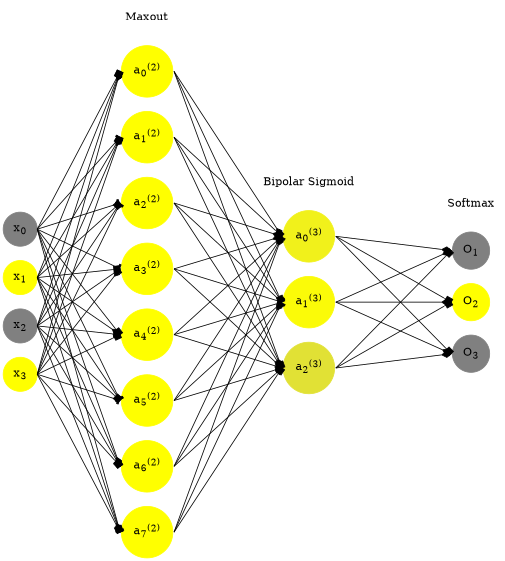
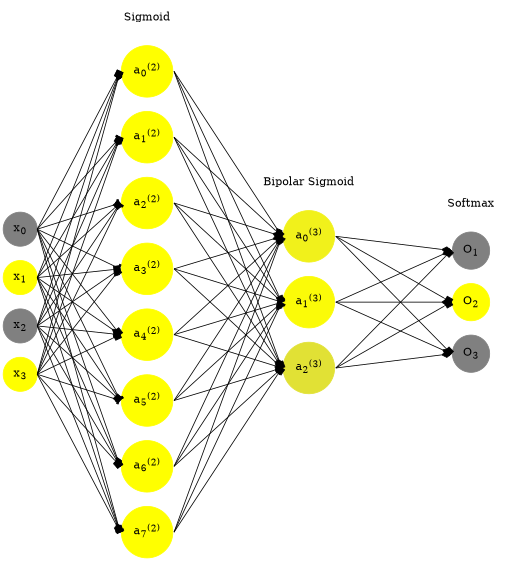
  digraph {
    rankdir=LR
    ranksep=1.4
    splines=false
    node [color="0.1667, 1.686118, 1.343059" fillcolor="0.1667, 1.686118, 1.343059" shape=circle style=filled]
    edge [headport=w style=solid tailport=e arrowhead=box]
    n1 [color="0.1667, 0.0, 0.5" fillcolor="0.1667, 0.0, 0.5" label=<x<sub>0</sub>>]
    n2 [color="0.1667, 1.0, 1.0" fillcolor="0.1667, 1.0, 1.0" label=<x<sub>1</sub>>]
    n3 [color="0.1667, 0.0, 0.5" fillcolor="0.1667, 0.0, 0.5" label=<x<sub>2</sub>>]
    n4 [color="0.1667, 1.0, 1.0" fillcolor="0.1667, 1.0, 1.0" label=<x<sub>3</sub>>]
    n5 [color="0.1667, 1.640897, 1.320449" fillcolor="0.1667, 1.640897, 1.320449" label=<a<sub>0</sub><sup>(2)</sup>>]
    n6 [label=<a<sub>1</sub><sup>(2)</sup>>]
    n7 [label=<a<sub>2</sub><sup>(2)</sup>>]
    n8 [label=<a<sub>3</sub><sup>(2)</sup>>]
    n9 [label=<a<sub>4</sub><sup>(2)</sup>>]
    n10 [label=<a<sub>5</sub><sup>(2)</sup>>]
    n11 [label=<a<sub>6</sub><sup>(2)</sup>>]
    n12 [label=<a<sub>7</sub><sup>(2)</sup>>]
    n13 [color="0.1667, 0.886475, 0.943238" fillcolor="0.1667, 0.886475, 0.943238" label=<a<sub>0</sub><sup>(3)</sup>>]
    n14 [color="0.1667, 0.967217, 0.983609" fillcolor="0.1667, 0.967217, 0.983609" label=<a<sub>1</sub><sup>(3)</sup>>]
    n15 [color="0.1667, 0.763527, 0.881763" fillcolor="0.1667, 0.763527, 0.881763" label=<a<sub>2</sub><sup>(3)</sup>>]
    n16 [color="0.1667, 0.0, 0.5" fillcolor="0.1667, 0.0, 0.5" label=<O<sub>1</sub>>]
    n17 [color="0.1667, 1.0, 1.0" fillcolor="0.1667, 1.0, 1.0" label=<O<sub>2</sub>>]
    n18 [color="0.1667, 0.0, 0.5" fillcolor="0.1667, 0.0, 0.5" label=<O<sub>3</sub>>]
-   n19 [label=Maxout shape=plaintext color=blue fillcolor="" style=""]
+   n19 [label=Sigmoid shape=plaintext color=blue fillcolor="" style=""]
    n20 [label="Bipolar Sigmoid" shape=plaintext color=blue fillcolor="" style=""]
    n21 [label=Softmax shape=plaintext color=brown fillcolor="" style=""]
    subgraph sub_1 {
      n1
    }
    subgraph sub_2 {
      n2
    }
    subgraph sub_3 {
      n3
    }
    subgraph sub_4 {
      n4
    }
    subgraph sub_5 {
      n5
    }
    subgraph sub_6 {
      n6
    }
    subgraph sub_7 {
      n7
    }
    subgraph sub_8 {
      n8
    }
    subgraph sub_9 {
      n9
    }
    subgraph sub_10 {
      n10
    }
    subgraph sub_11 {
      n11
    }
    subgraph sub_12 {
      n12
    }
    subgraph sub_13 {
      n13
    }
    subgraph sub_14 {
      n14
    }
    subgraph sub_15 {
      n15
    }
    subgraph sub_16 {
      n16
    }
    subgraph sub_17 {
      n17
    }
    subgraph sub_18 {
      n18
    }
    subgraph sub_19 {
      rank=same
      n1
      n2
      n3
      n4
    }
    subgraph sub_20 {
      rank=same
      n5
      n6
      n7
      n8
      n9
      n10
      n11
      n12
    }
    subgraph sub_21 {
      rank=same
      n13
      n14
      n15
    }
    subgraph sub_22 {
      rank=same
      n16
      n17
      n18
    }
    subgraph sub_23 {
      rank=same
      n5
      n19
    }
    subgraph sub_24 {
      rank=same
      n13
      n20
    }
    subgraph sub_25 {
      rank=same
      n16
      n21
    }
    n1 -> n2 [style=invis arrowhead=""]
    n1 -> n5
    n1 -> n6 [arrowhead=tee]
    n1 -> n7 [arrowhead=tee]
    n1 -> n8 [arrowhead=tee]
    n1 -> n9
    n1 -> n10 [arrowhead=tee]
    n1 -> n11 [arrowhead=diamond]
    n1 -> n12 [arrowhead=tee]
    n2 -> n3 [style=invis arrowhead=""]
    n2 -> n5
    n2 -> n6
    n2 -> n7
    n2 -> n8
    n2 -> n9 [arrowhead=diamond]
    n2 -> n10 [arrowhead=tee]
    n2 -> n11 [arrowhead=diamond]
    n2 -> n12
    n3 -> n4 [style=invis arrowhead=""]
    n3 -> n5 [arrowhead=diamond]
    n3 -> n6 [arrowhead=diamond]
    n3 -> n7 [arrowhead=tee]
    n3 -> n8 [arrowhead=tee]
    n3 -> n9
    n3 -> n10
    n3 -> n11
    n3 -> n12 [arrowhead=diamond]
    n4 -> n5 [arrowhead=diamond]
    n4 -> n6
    n4 -> n7 [arrowhead=tee]
    n4 -> n8 [arrowhead=diamond]
    n4 -> n9
    n4 -> n10 [arrowhead=tee]
    n4 -> n11
    n4 -> n12
    n5 -> n6 [style=invis arrowhead=""]
    n5 -> n13 [arrowhead=diamond]
    n5 -> n14
    n5 -> n15
    n6 -> n7 [style=invis arrowhead=""]
    n6 -> n13
    n6 -> n14 [arrowhead=tee]
    n6 -> n15 [arrowhead=diamond]
    n7 -> n8 [style=invis arrowhead=""]
    n7 -> n13 [arrowhead=diamond]
    n7 -> n14 [arrowhead=tee]
    n7 -> n15 [arrowhead=diamond]
    n8 -> n9 [style=invis arrowhead=""]
    n8 -> n13 [arrowhead=diamond]
    n8 -> n14 [arrowhead=tee]
    n8 -> n15 [arrowhead=diamond]
    n9 -> n10 [style=invis arrowhead=""]
    n9 -> n13 [arrowhead=tee]
    n9 -> n14 [arrowhead=tee]
    n9 -> n15 [arrowhead=tee]
    n10 -> n11 [style=invis arrowhead=""]
    n10 -> n13 [arrowhead=diamond]
    n10 -> n14 [arrowhead=tee]
    n10 -> n15
    n11 -> n12 [style=invis arrowhead=""]
    n11 -> n13 [arrowhead=tee]
    n11 -> n14 [arrowhead=diamond]
    n11 -> n15
    n12 -> n13 [arrowhead=diamond]
    n12 -> n14 [arrowhead=tee]
    n12 -> n15
    n13 -> n14 [style=invis arrowhead=""]
    n13 -> n16 [arrowhead=diamond]
    n13 -> n17
    n13 -> n18
    n14 -> n15 [style=invis arrowhead=""]
    n14 -> n16 [arrowhead=diamond]
    n14 -> n17 [arrowhead=diamond]
    n14 -> n18 [arrowhead=diamond]
    n15 -> n16
    n15 -> n17
    n15 -> n18 [arrowhead=diamond]
    n16 -> n17 [style=invis arrowhead=""]
    n17 -> n18 [style=invis arrowhead=""]
    n19 -> n5 [style=invis arrowhead=""]
    n20 -> n13 [style=invis arrowhead=""]
    n21 -> n16 [style=invis arrowhead=""]
  }
